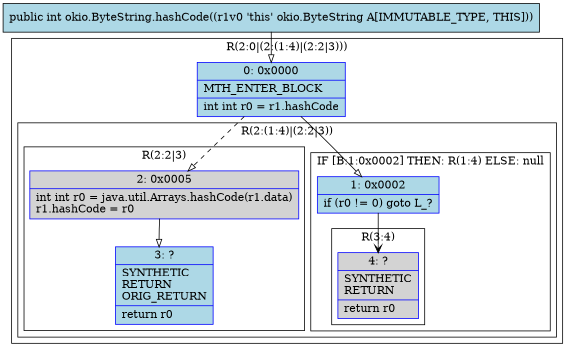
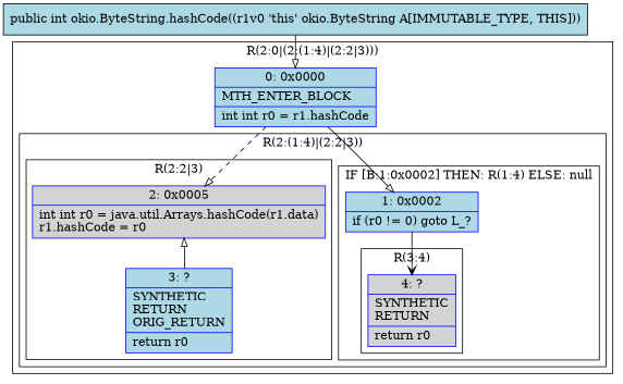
  digraph {
    node [color=blue fillcolor=lightblue shape=record style=filled]
    edge [arrowhead=onormal]
    n1 [fillcolor=lightgrey label="{4\:\ ?|SYNTHETIC\lRETURN\l|return r0\l}"]
    n2 [label="{1\:\ 0x0002|if (r0 != 0) goto L_?\l}"]
    n3 [fillcolor=lightgrey label="{2\:\ 0x0005|int int r0 = java.util.Arrays.hashCode(r1.data)\lr1.hashCode = r0\l}"]
    n4 [label="{3\:\ ?|SYNTHETIC\lRETURN\lORIG_RETURN\l|return r0\l}"]
    n5 [label="{0\:\ 0x0000|MTH_ENTER_BLOCK\l|int int r0 = r1.hashCode\l}"]
    n6 [label="{public int okio.ByteString.hashCode((r1v0 'this' okio.ByteString A[IMMUTABLE_TYPE, THIS])) }" color=""]
    subgraph cluster_1 {
      label="R(2:0|(2:(1:4)|(2:2|3)))"
      n5
      subgraph cluster_2 {
        label="R(2:(1:4)|(2:2|3))"
        subgraph cluster_3 {
          label="IF [B:1:0x0002] THEN: R(1:4) ELSE: null"
          n2
          subgraph cluster_4 {
            label="R(3:4)"
            n1
          }
        }
        subgraph cluster_5 {
          label="R(2:2|3)"
          n3
          n4
        }
      }
    }
    n2 -> n1 [arrowhead=vee]
-   n3 -> n4
+   n4 -> n3
    n5 -> n2
    n5 -> n3 [style=dashed]
    n6 -> n5
  }
